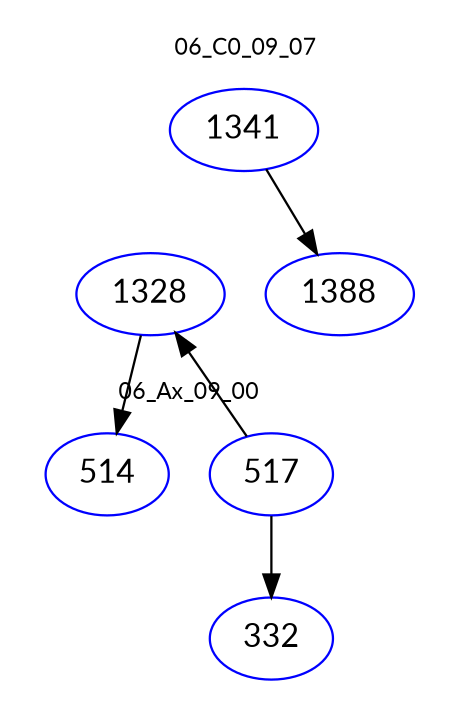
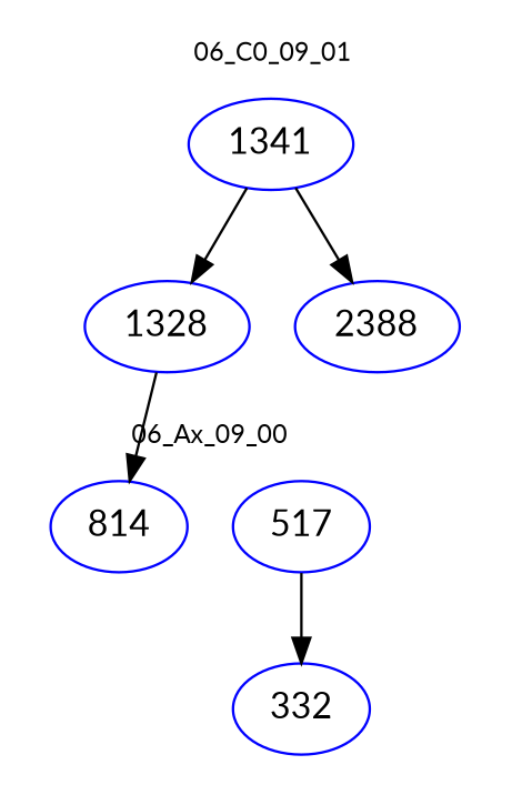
  digraph {
    fontname=Lato
    node [color=blue fontname=Lato]
    edge [color=black fontname=Lato]
    n1 [label=517]
-   n2 [label=514]
+   n2 [label=814]
    n3 [label=332]
    n4 [label=1341]
    n5 [label=1328]
-   n6 [label=1388]
+   n6 [label=2388]
    subgraph cluster_1 {
      color=white
      fontsize=10
      label="06_Ax_09_00"
      n1
      n2
      n3
    }
    subgraph cluster_2 {
      color=white
      fontsize=10
-     label="06_C0_09_07"
+     label="06_C0_09_01"
      n4
      n5
      n6
    }
    n1 -> n3
-   n1 -> n5
+   n4 -> n5
    n4 -> n6
    n5 -> n2
  }
